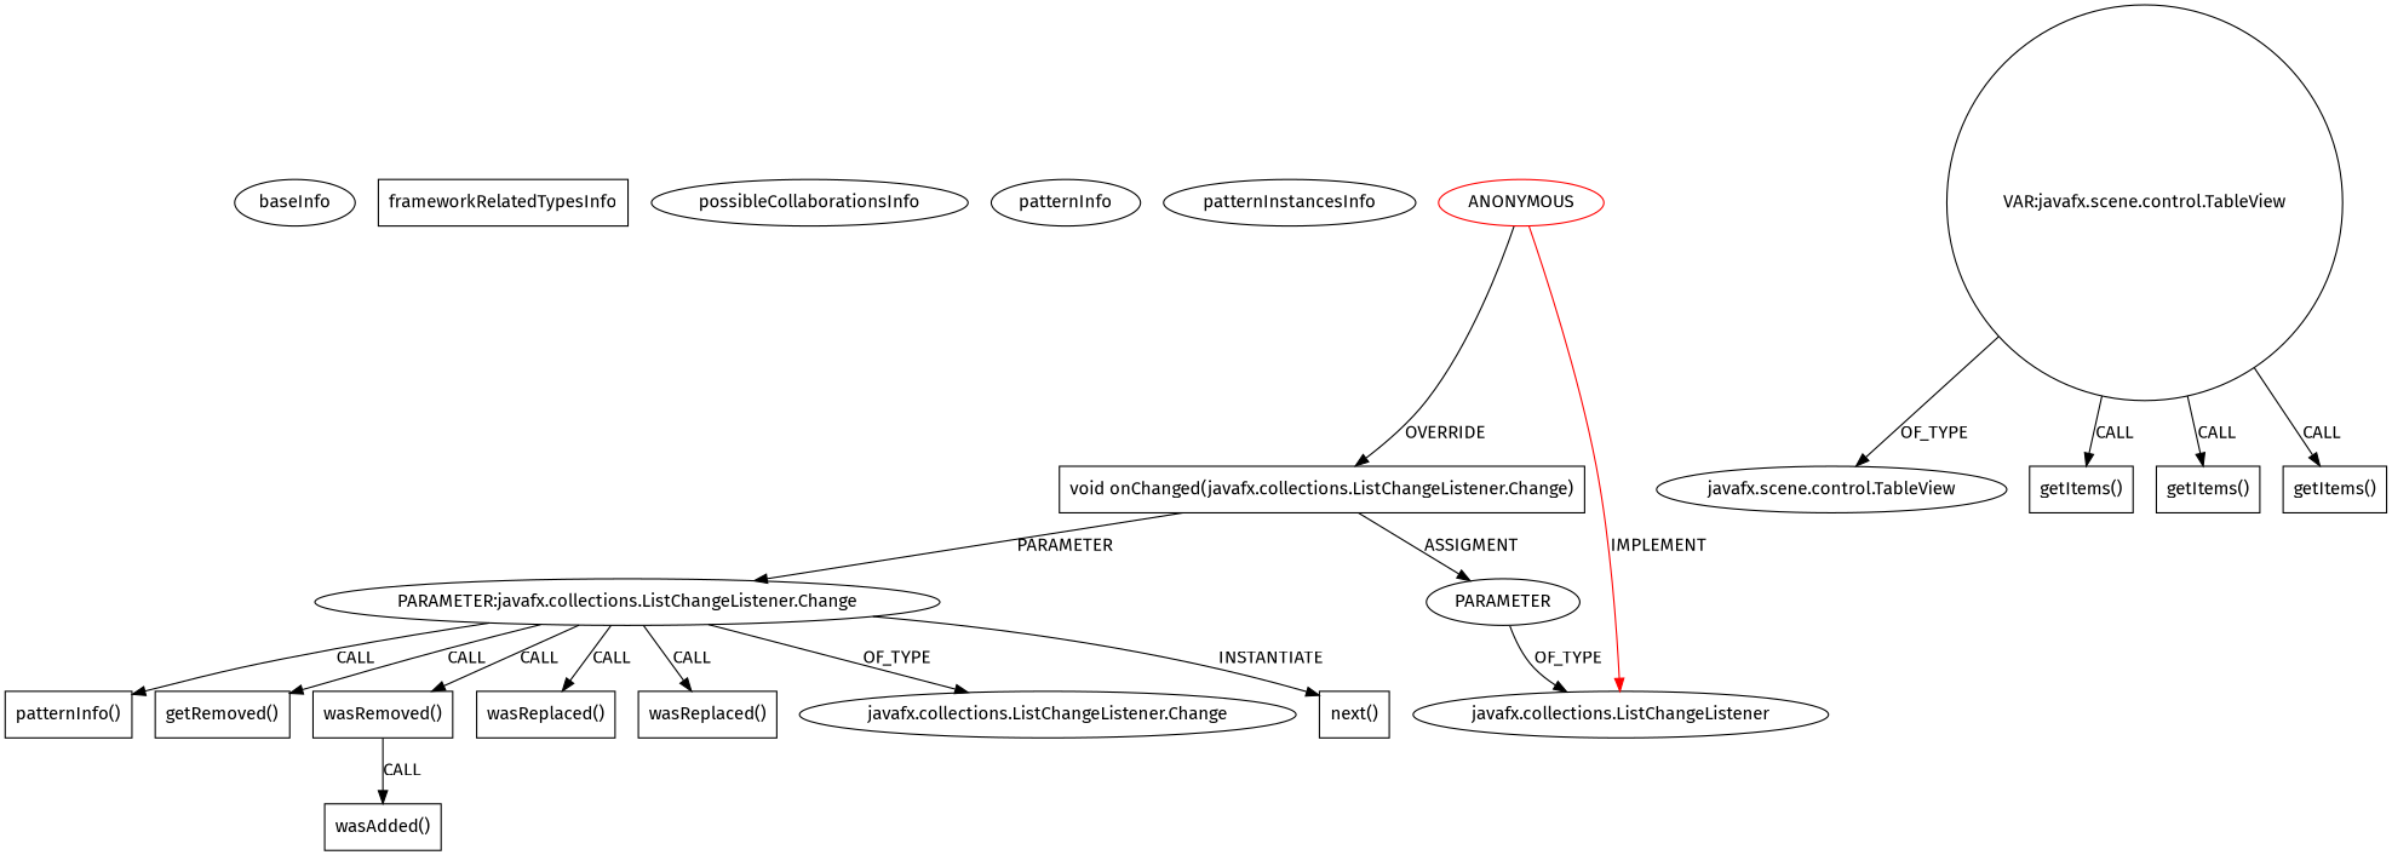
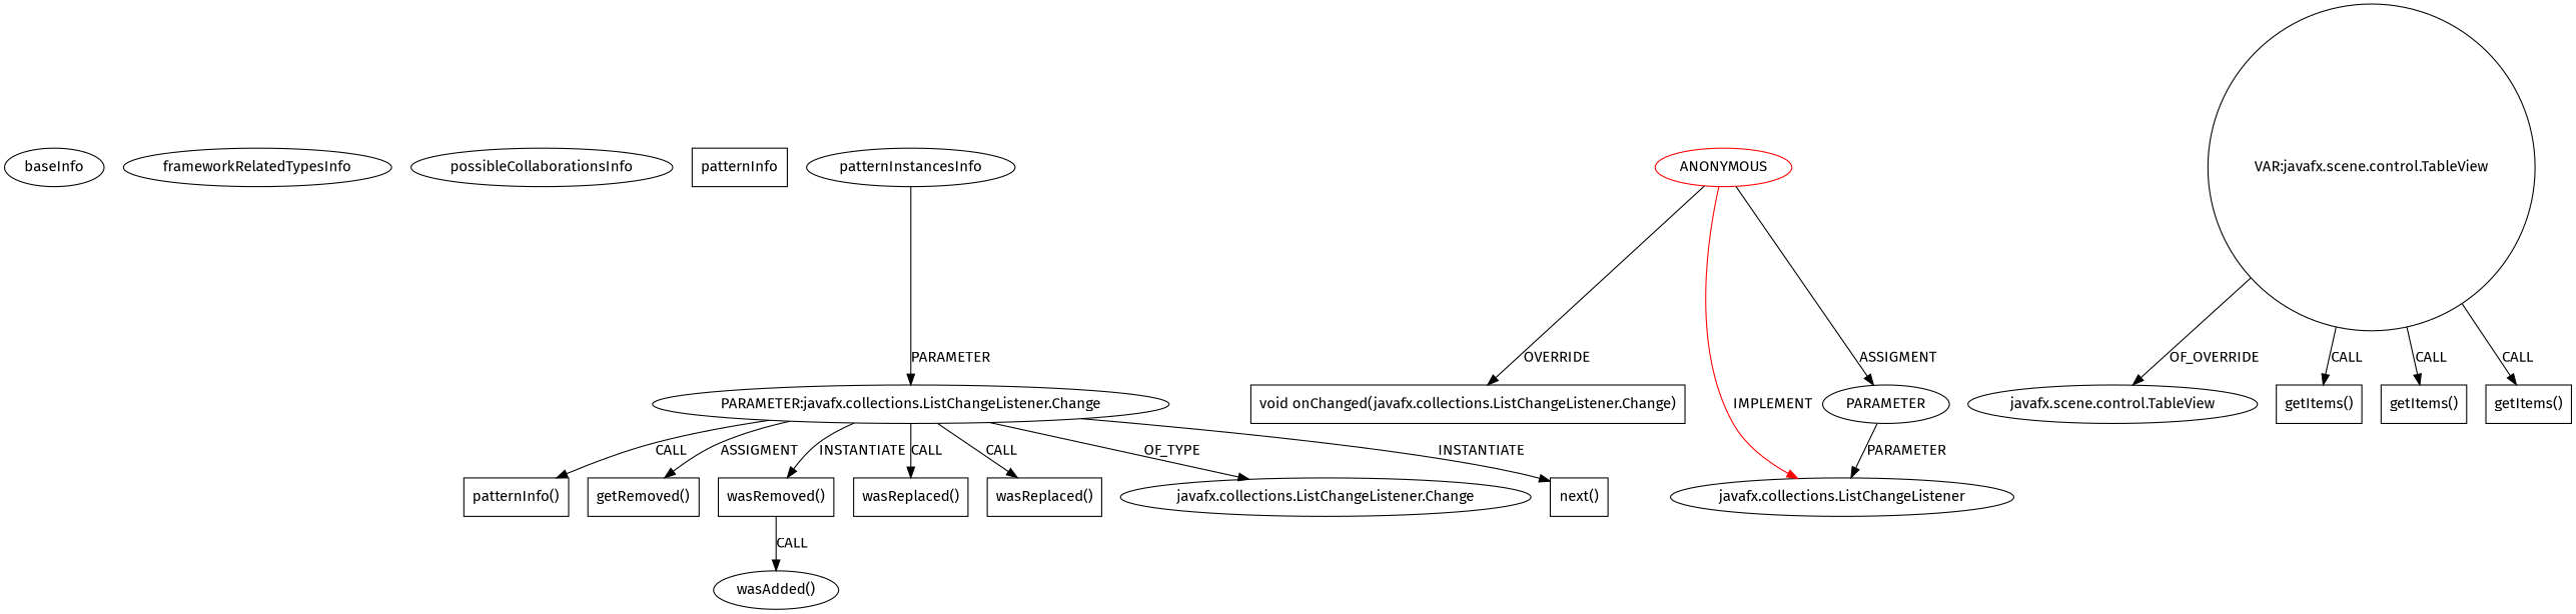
  digraph {
    fontname="Fira Sans"
    node [fontname="Fira Sans" isFrameworkType=false vertexType=INSIDE_CALL]
    edge [fontname="Fira Sans"]
    baseInfo [category=pattern graphId=2178 isAnonymous=true possibleRelation=false isFrameworkType="" vertexType=""]
-   frameworkRelatedTypesInfo [0="javafx.collections.ListChangeListener" shape=box isFrameworkType="" vertexType=""]
+   frameworkRelatedTypesInfo [0="javafx.collections.ListChangeListener" isFrameworkType="" vertexType=""]
    possibleCollaborationsInfo [isFrameworkType="" vertexType=""]
-   patternInfo [frequency=3.0 patternRootClient=0 isFrameworkType="" vertexType=""]
+   patternInfo [frequency=3.0 patternRootClient=0 shape=box isFrameworkType="" vertexType=""]
    patternInstancesInfo [0="sergiohpl-PMS~/sergiohpl-PMS/PMS-master/IssueTrackingLite/src/issuetrackinglite/IssueTrackingLiteController.java~IssueTrackingLiteController~4154" 1="ChrisWongAtCUHK-JavaFX~/ChrisWongAtCUHK-JavaFX/JavaFX-master/IssueTrackingLite/src/issuetrackinglite/IssueTrackingLiteController.java~IssueTrackingLiteController~242" 2="santi-gonzalez-javafx-tutos~/santi-gonzalez-javafx-tutos/javafx-tutos-master/IssueTrackingLite/src/issuetrackinglite/IssueTrackingLiteController.java~IssueTrackingLiteController~4085" isFrameworkType="" vertexType=""]
    n6 [label="PARAMETER:javafx.collections.ListChangeListener.Change" vertexType=PARAMETER_DECLARATION]
    n7 [label="patternInfo()" shape=box]
    n8 [label="getRemoved()" shape=box]
    n9 [label="wasRemoved()" shape=box]
    n10 [label="wasReplaced()" shape=box]
    n11 [label="wasReplaced()" shape=box]
    n12 [label="javafx.collections.ListChangeListener.Change" vertexType=FRAMEWORK_CLASS_TYPE]
    n13 [label="next()" shape=box]
-   n14 [label="wasAdded()" shape=box]
+   n14 [label="wasAdded()" shape=ellipse]
    n15 [label="void onChanged(javafx.collections.ListChangeListener.Change)" shape=box vertexType=OVERRIDING_METHOD_DECLARATION]
    n16 [label="VAR:javafx.scene.control.TableView" shape=circle vertexType=VARIABLE_EXPRESION]
    n17 [label="javafx.scene.control.TableView" vertexType=FRAMEWORK_CLASS_TYPE]
    n18 [label="getItems()" shape=box]
    n19 [label="getItems()" shape=box]
    n20 [label="getItems()" shape=box]
    n21 [color=red label=ANONYMOUS vertexType=ROOT_ANONYMOUS_DECLARATION]
    n22 [label="javafx.collections.ListChangeListener" vertexType=FRAMEWORK_INTERFACE_TYPE]
    n23 [label=PARAMETER vertexType=OUTSIDE_VARIABLE_EXPRESION]
    n6 -> n7 [label=CALL]
-   n6 -> n8 [label=CALL]
-   n6 -> n9 [label=CALL]
+   n6 -> n8 [label=ASSIGMENT]
+   n6 -> n9 [label=INSTANTIATE]
    n6 -> n10 [label=CALL]
    n6 -> n11 [label=CALL]
    n6 -> n12 [label=OF_TYPE]
    n6 -> n13 [label=INSTANTIATE]
    n9 -> n14 [label=CALL]
-   n15 -> n6 [label=PARAMETER]
-   n16 -> n17 [label=OF_TYPE]
+   patternInstancesInfo -> n6 [label=PARAMETER]
+   n16 -> n17 [label=OF_OVERRIDE]
    n16 -> n18 [label=CALL]
    n16 -> n19 [label=CALL]
    n16 -> n20 [label=CALL]
    n21 -> n15 [label=OVERRIDE]
    n21 -> n22 [color=red label=IMPLEMENT]
-   n15 -> n23 [label=ASSIGMENT]
-   n23 -> n22 [label=OF_TYPE]
+   n21 -> n23 [label=ASSIGMENT]
+   n23 -> n22 [label=PARAMETER]
  }
